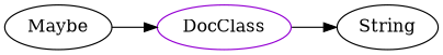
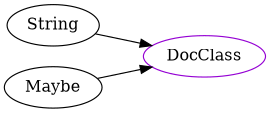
  digraph {
    rankdir=LR
    n1 [color=darkviolet label=DocClass shape=oval]
    String
    Maybe
-   n1 -> String
+   String -> n1
    Maybe -> n1
  }
